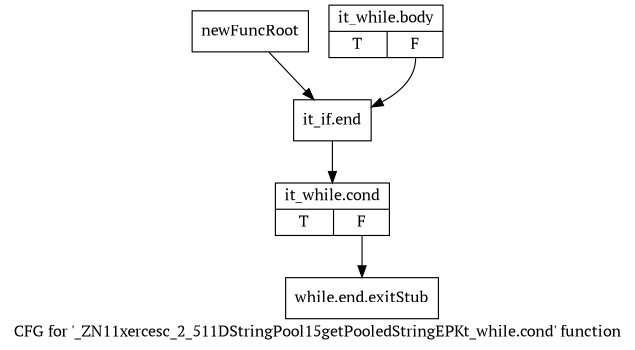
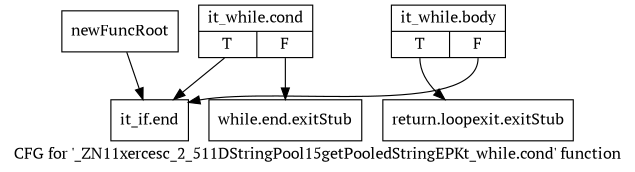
  digraph {
    fontname="PT Serif"
    label="CFG for '_ZN11xercesc_2_511DStringPool15getPooledStringEPKt_while.cond' function"
    node [fontname="PT Serif" shape=record]
    edge [fontname="PT Serif"]
    n1 [label="{newFuncRoot}"]
    n2 [label="{it_if.end}"]
    n3 [label="{it_while.cond|{<s0>T|<s1>F}}"]
    n4 [label="{while.end.exitStub}"]
    n5 [label="{it_while.body|{<s0>T|<s1>F}}"]
+   n6 [label="{return.loopexit.exitStub}"]
    n1 -> n2
-   n2 -> n3
+   n3 -> n2
    n3 -> n4 [tailport=s1]
    n5 -> n2 [tailport=s1]
+   n5 -> n6 [tailport=s0]
  }
